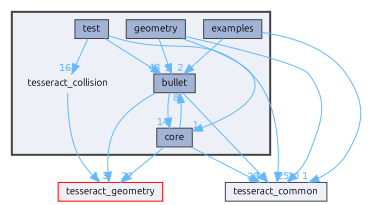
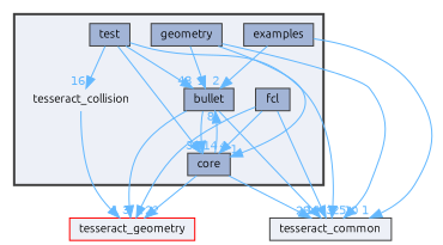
  digraph {
    compound=true
    fontname=Ubuntu
    node [fontname=Ubuntu fontsize=10 shape=box color=grey25 fillcolor="#a2b4d6" style=filled]
    edge [color=steelblue1 fontcolor=steelblue1 fontname=Ubuntu fontsize=10 headlabel=1 labeldistance=1.5 labelfontname=Helvetica labelfontsize=10]
    n1 [height=0.2 label=tesseract_collision shape=plaintext width=0.4 color="" fillcolor="" style=""]
    n2 [height=0.2 label=bullet width=0.4]
    n3 [height=0.2 label=core width=0.4]
    n4 [height=0.2 label=examples width=0.4]
+   n5 [height=0.2 label=fcl width=0.4]
    n6 [height=0.2 label=test width=0.4]
    n7 [height=0.2 label=geometry width=0.4]
    n8 [color=red fillcolor="#edf0f7" height=0.2 label=tesseract_geometry width=0.4]
    n9 [fillcolor="#edf0f7" height=0.2 label=tesseract_common width=0.4]
    subgraph cluster_1 {
      bgcolor="#edf0f7"
      fontsize=10
      pencolor=grey25
      style="filled,bold"
      n1
      n2
      n3
      n4
+     n5
      n6
      n7
    }
    n1 -> n8
    n2 -> n3 [headlabel=14]
    n2 -> n8 [headlabel=3]
    n2 -> n9 [headlabel=14]
    n3 -> n2 [headlabel=8]
    n3 -> n8 [headlabel=22]
    n3 -> n9 [headlabel=28]
    n4 -> n2 [headlabel=2]
    n4 -> n9
+   n5 -> n3 [headlabel=4]
+   n5 -> n8
+   n5 -> n9 [headlabel=3]
    n6 -> n1 [headlabel=16]
    n6 -> n2 [headlabel=48]
+   n6 -> n3 [headlabel=32]
    n6 -> n9 [headlabel=25]
    n7 -> n2
    n7 -> n3
    n7 -> n9 [headlabel=10]
  }
